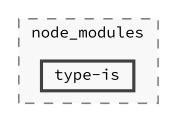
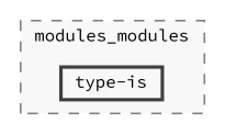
  digraph {
    compound=true
    fontname="Source Code Pro"
    n1 [color=grey25 fillcolor="#f8f8f8" fontname="Source Code Pro" fontsize=10 height=0.2 label="type-is" shape=box style="filled,bold" width=0.4]
    subgraph cluster_1 {
      bgcolor="#f8f8f8"
      fontsize=10
-     label=node_modules
+     label=modules_modules
      pencolor=grey50
      style="filled,dashed"
      n1
    }
  }
